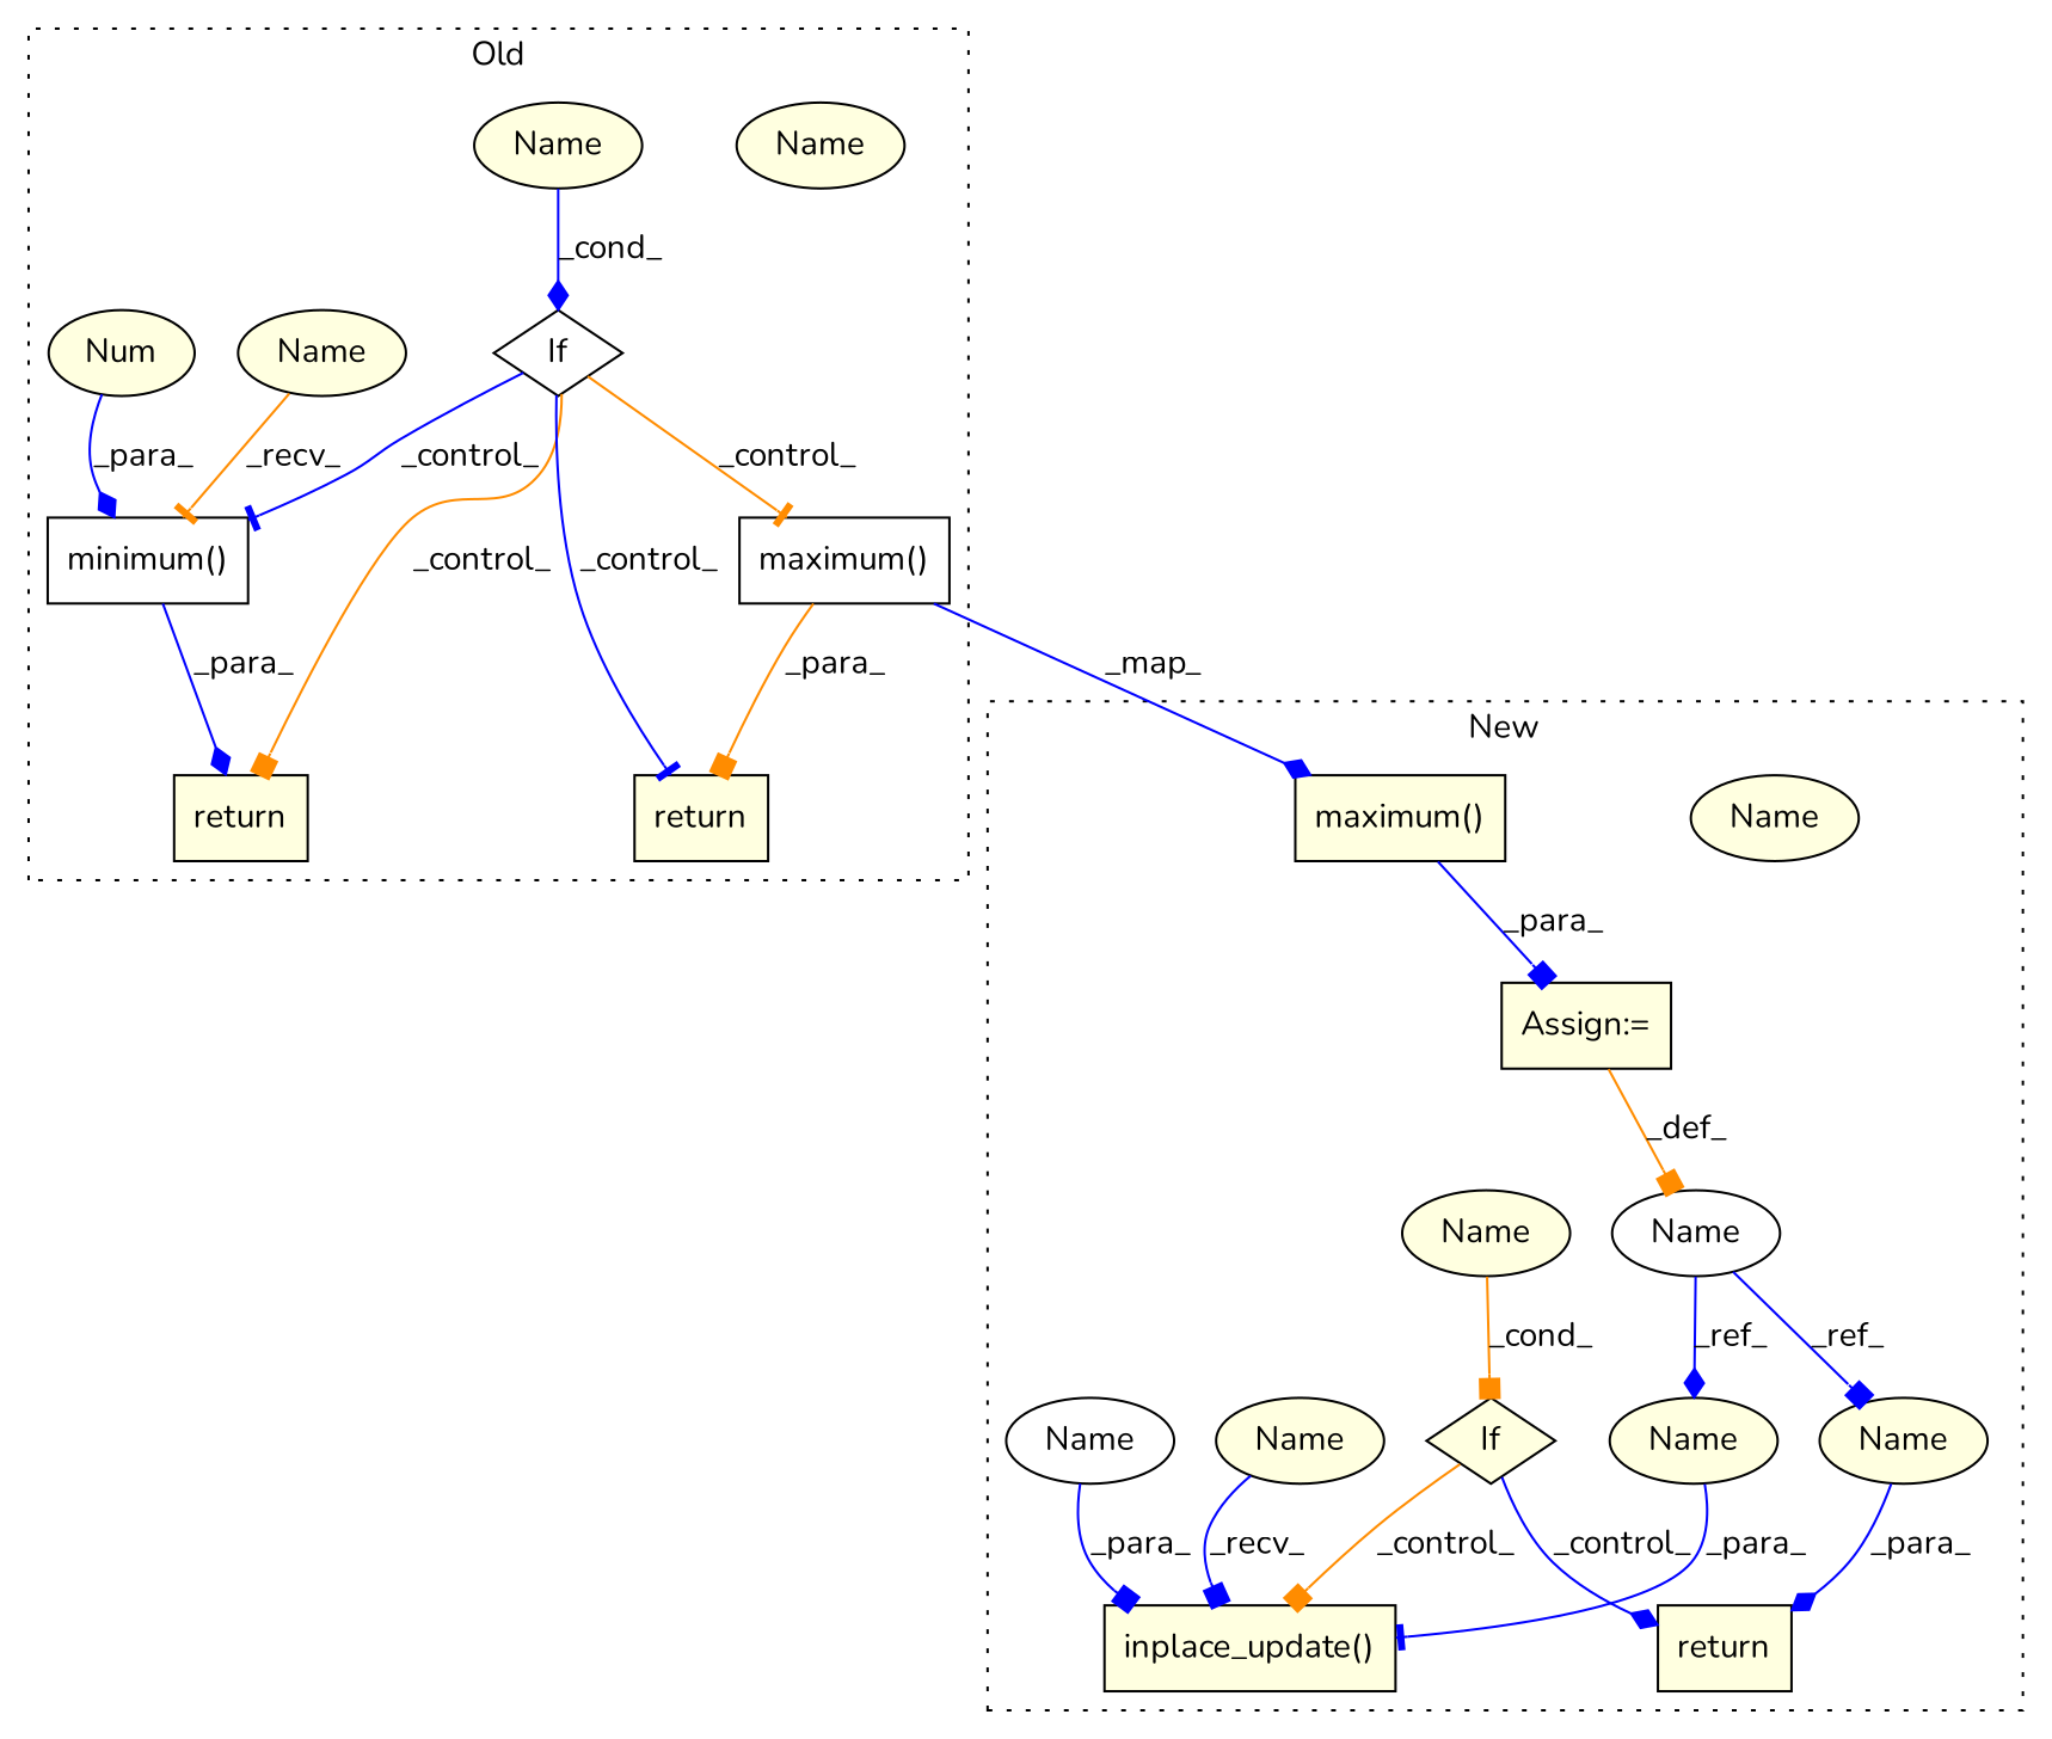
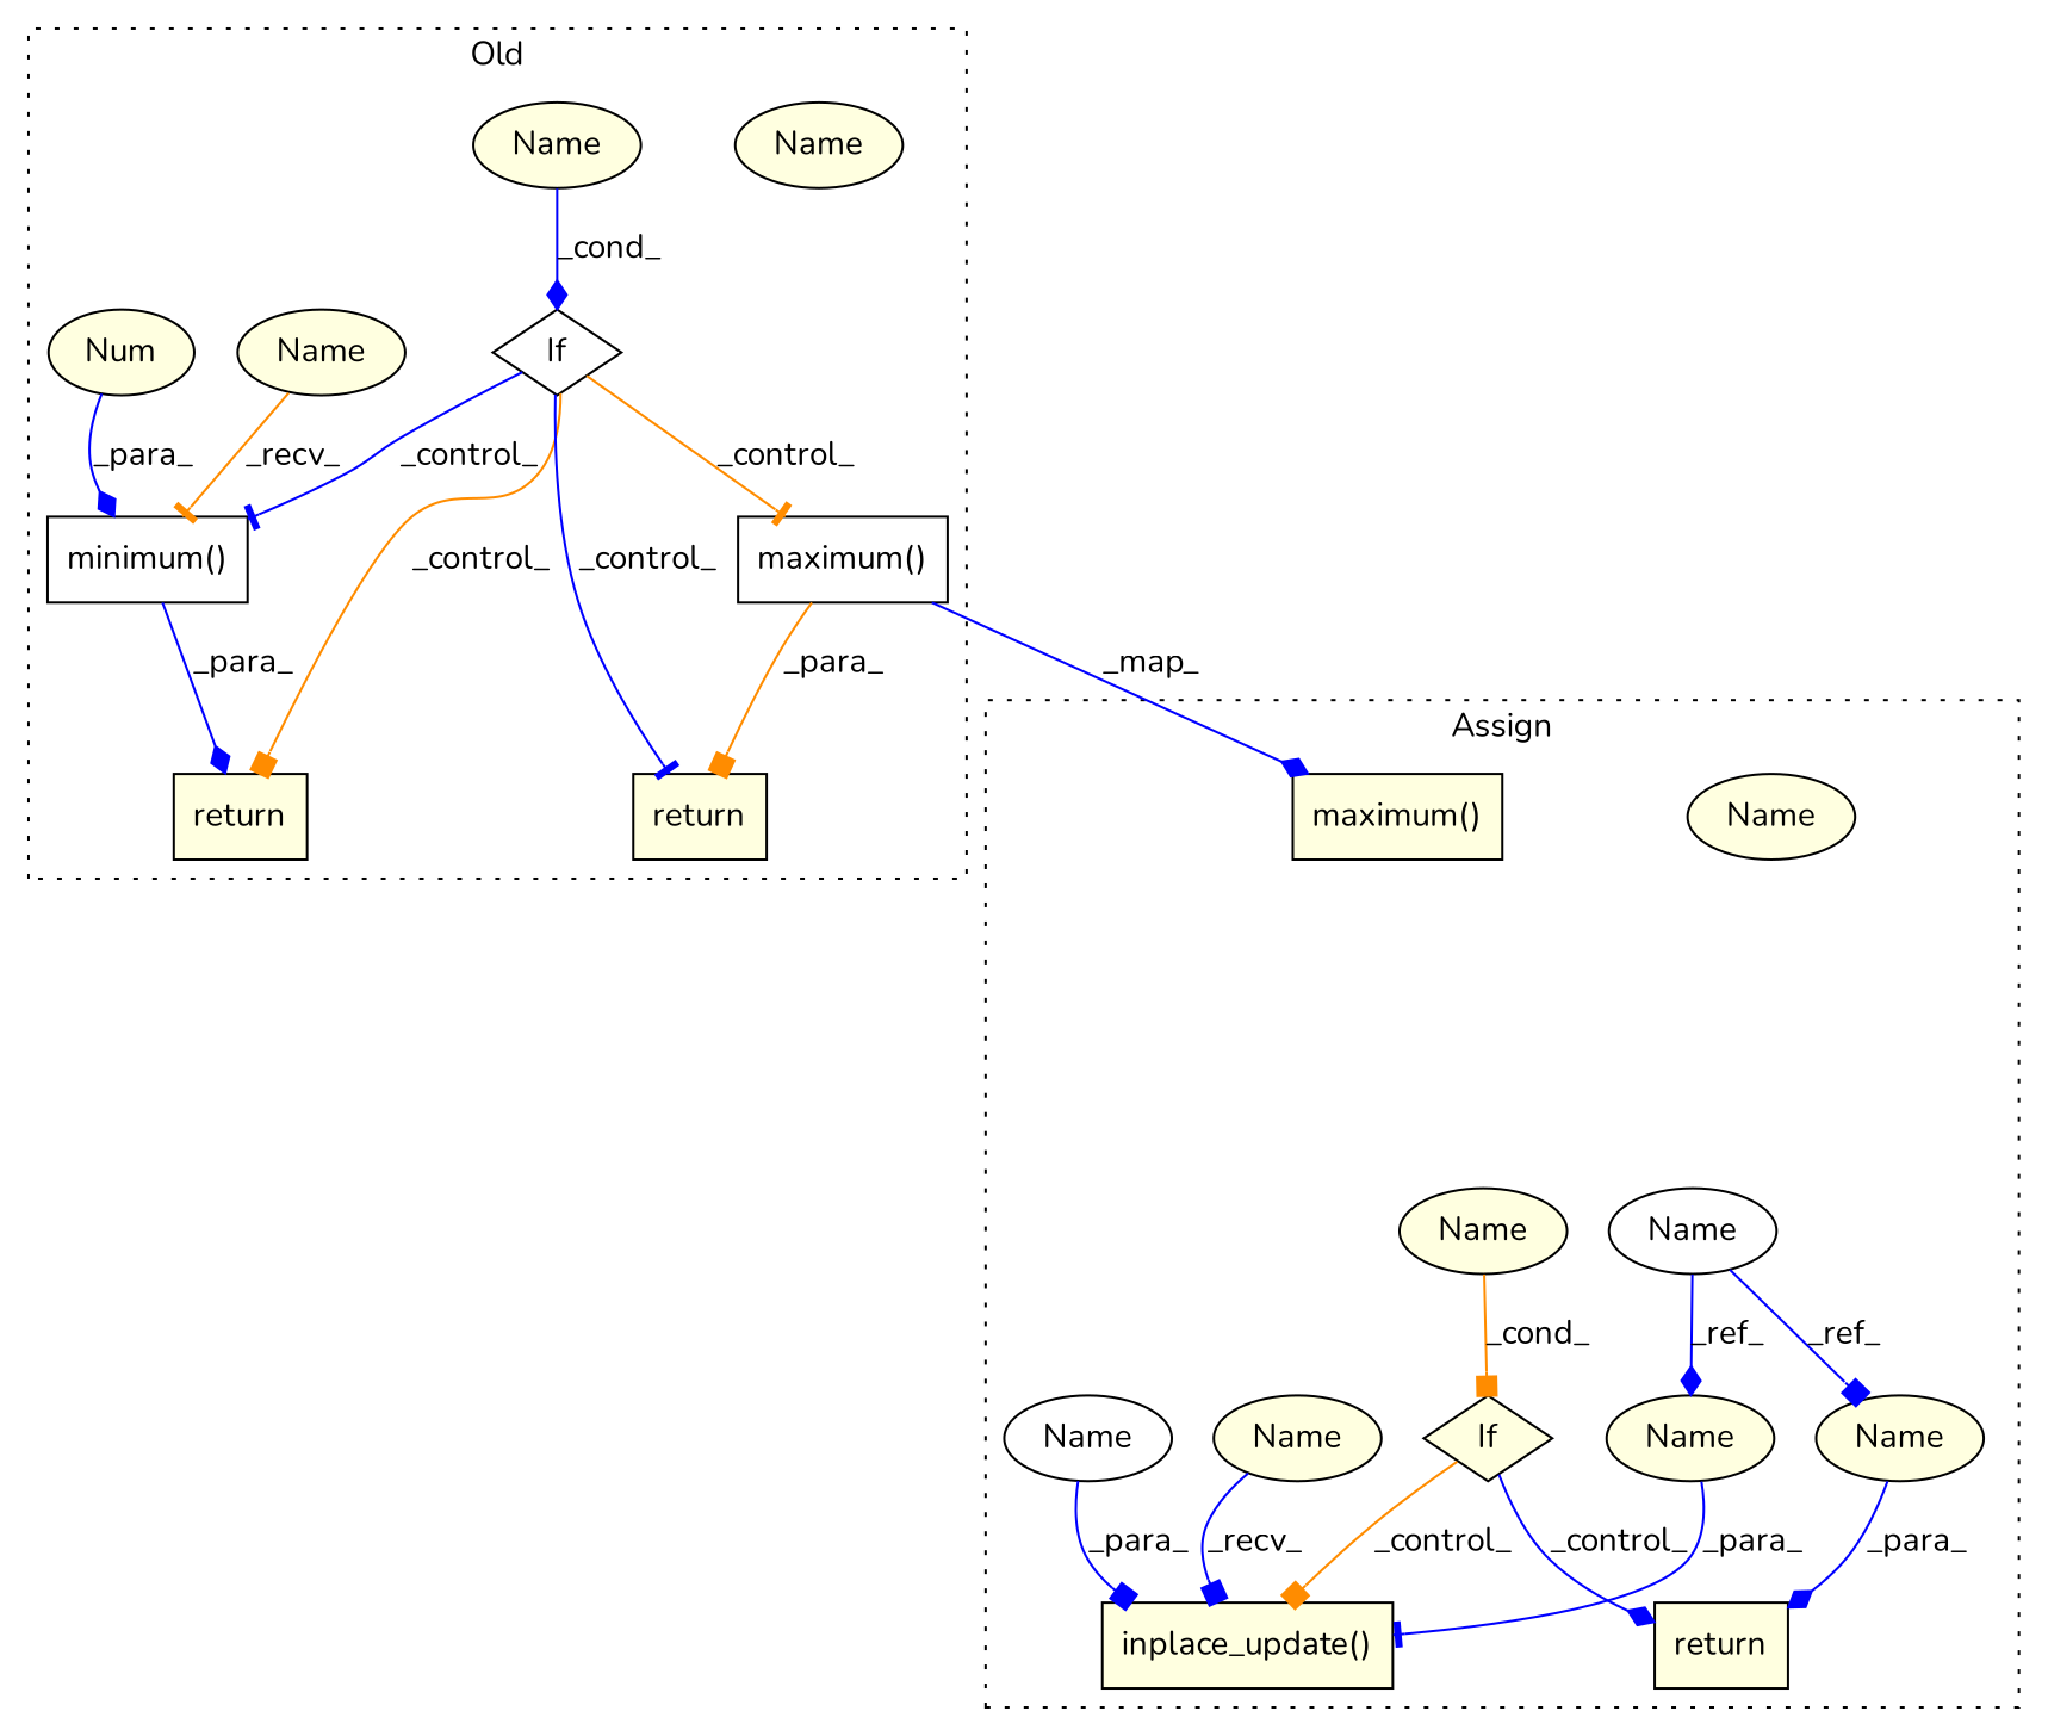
  digraph {
    fontname=Nunito
    node [a=87 fillcolor=lightyellow fontname=Nunito l=3 s=1633 shape=ellipse style=filled]
    edge [arrowhead=box color=blue fontname=Nunito]
    n1 [a=75 fillcolor=white l="12,12" label="minimum()" s="1657,1693" shape=box]
    n2 [a=96 fillcolor=white label=If s=1630 shape=diamond]
    n3 [a=76 l=1 label=Num s=1692]
    n4 [l=7 label=Name]
    n5 [a=93 l=7 label=return s=1650 shape=box]
    n6 [a=75 fillcolor=white l="12,1" label="maximum()" s="1729,1749" shape=box]
    n7 [a=93 l=7 label=return s=1710 shape=box]
    n8 [l=7 label=Name]
    n9 [label=Name s=1657]
    n10 [a=75 l="19,1" label="inplace_update()" s="1688,1717" shape=box]
    n11 [a=96 label=If s=1668 shape=diamond]
    n12 [fillcolor=white label=Name s=1620]
    n13 [a=93 l=7 label=return s=1744 shape=box]
    n14 [l=7 label=Name s=1671]
-   n15 [a=68 label="Assign:=" s=1623 shape=box]
    n16 [a=75 l="12,1" label="maximum()" s="1638,1658" shape=box]
    n17 [label=Name s=1688]
    n18 [fillcolor=white l=5 label=Name s=1707]
    n19 [label=Name s=1751]
    n20 [label=Name s=1714]
    n21 [l=7 label=Name s=1671]
    subgraph cluster_1 {
      label=Old
      style=dotted
      n1
      n2
      n3
      n4
      n5
      n6
      n7
      n8
      n9
    }
    subgraph cluster_2 {
-     label=New
+     label=Assign
      style=dotted
      n10
      n11
      n12
      n13
      n14
-     n15
      n16
      n17
      n18
      n19
      n20
      n21
    }
    n1 -> n5 [arrowhead=diamond label=_para_]
    n2 -> n1 [arrowhead=tee label=_control_]
    n2 -> n5 [color=darkorange label=_control_]
    n2 -> n6 [arrowhead=tee color=darkorange label=_control_]
    n2 -> n7 [arrowhead=tee label=_control_]
    n3 -> n1 [arrowhead=diamond label=_para_]
    n6 -> n7 [color=darkorange label=_para_]
    n6 -> n16 [arrowhead=diamond label=_map_]
    n8 -> n2 [arrowhead=diamond label=_cond_]
    n9 -> n1 [arrowhead=tee color=darkorange label=_recv_]
    n11 -> n10 [color=darkorange label=_control_]
    n11 -> n13 [arrowhead=diamond label=_control_]
    n12 -> n19 [label=_ref_]
    n12 -> n20 [arrowhead=diamond label=_ref_]
-   n15 -> n12 [color=darkorange label=_def_]
-   n16 -> n15 [label=_para_]
    n17 -> n10 [label=_recv_]
    n18 -> n10 [label=_para_]
    n19 -> n13 [arrowhead=diamond label=_para_]
    n20 -> n10 [arrowhead=tee label=_para_]
    n21 -> n11 [color=darkorange label=_cond_]
  }
